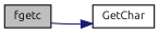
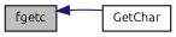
  digraph {
    rankdir=LR
    fontname=Ubuntu
    node [color=black fontname=Ubuntu fontsize=10 shape=record style=filled]
    n1 [fillcolor=grey75 fontcolor=black height=0.2 label=fgetc width=0.4]
    n2 [fillcolor=white height=0.2 label=GetChar width=0.4]
-   n1 -> n2 [color=midnightblue fontname=Ubuntu fontsize=10 labelfontname=Helvetica labelfontsize=10 style=solid]
+   n2 -> n1 [color=midnightblue fontname=Ubuntu fontsize=10 labelfontname=Helvetica labelfontsize=10 style=solid]
  }
